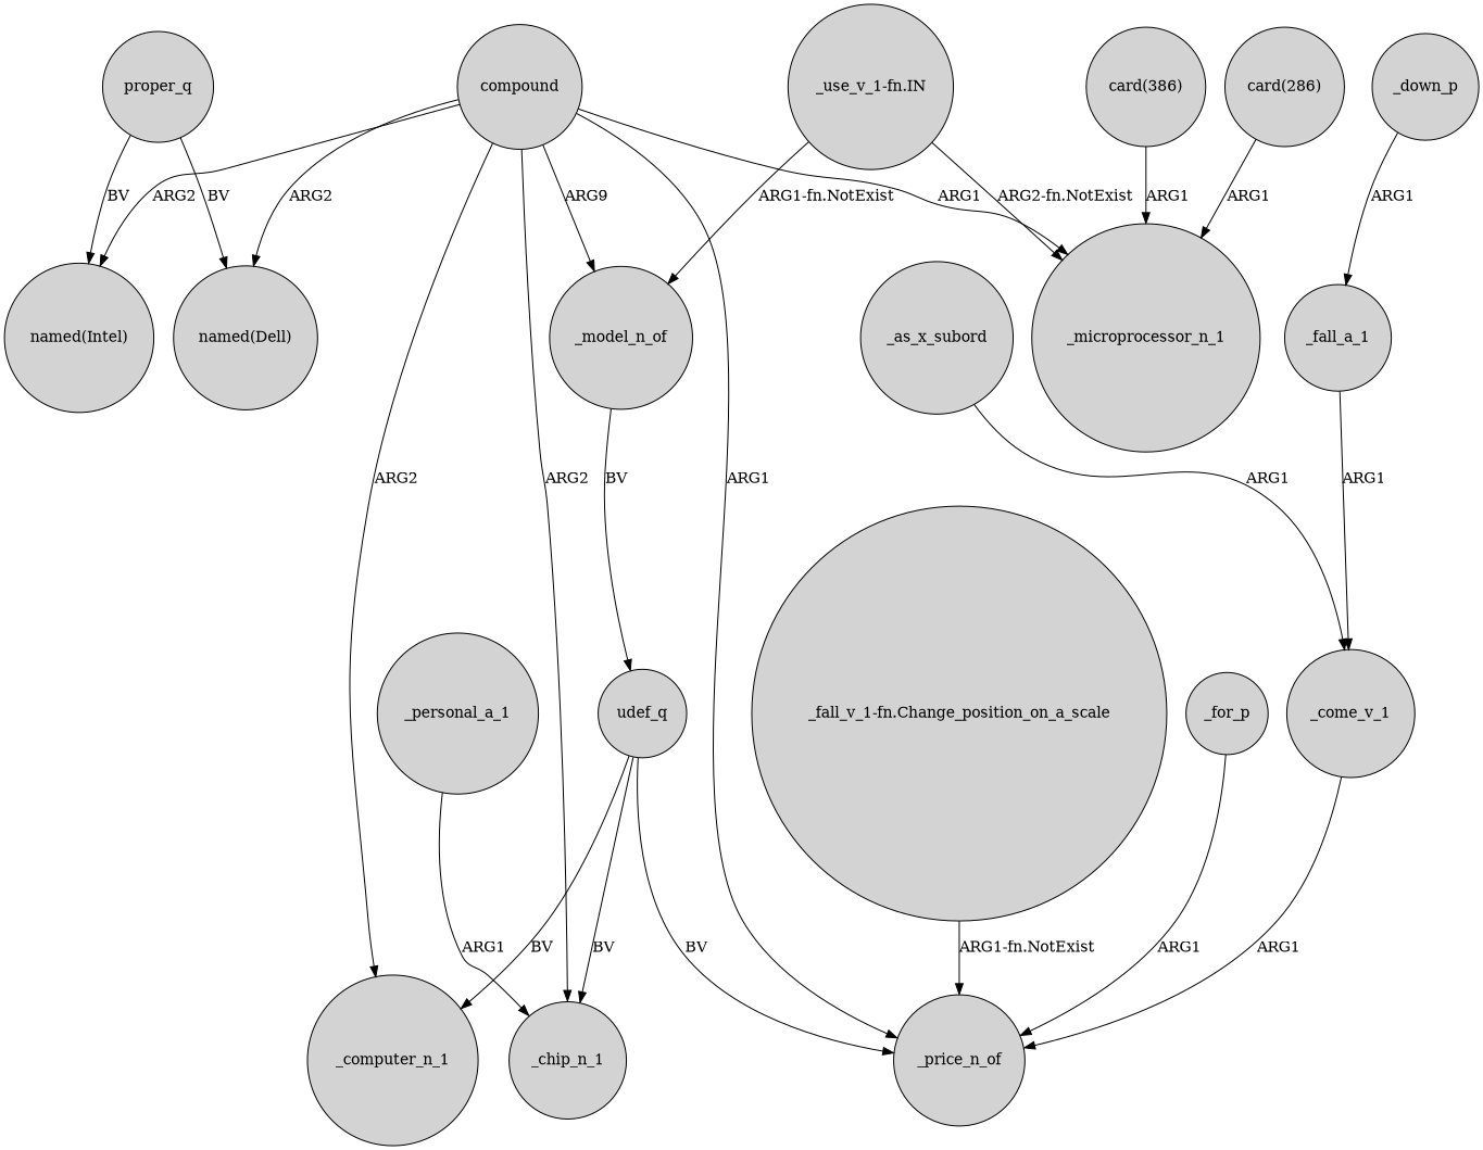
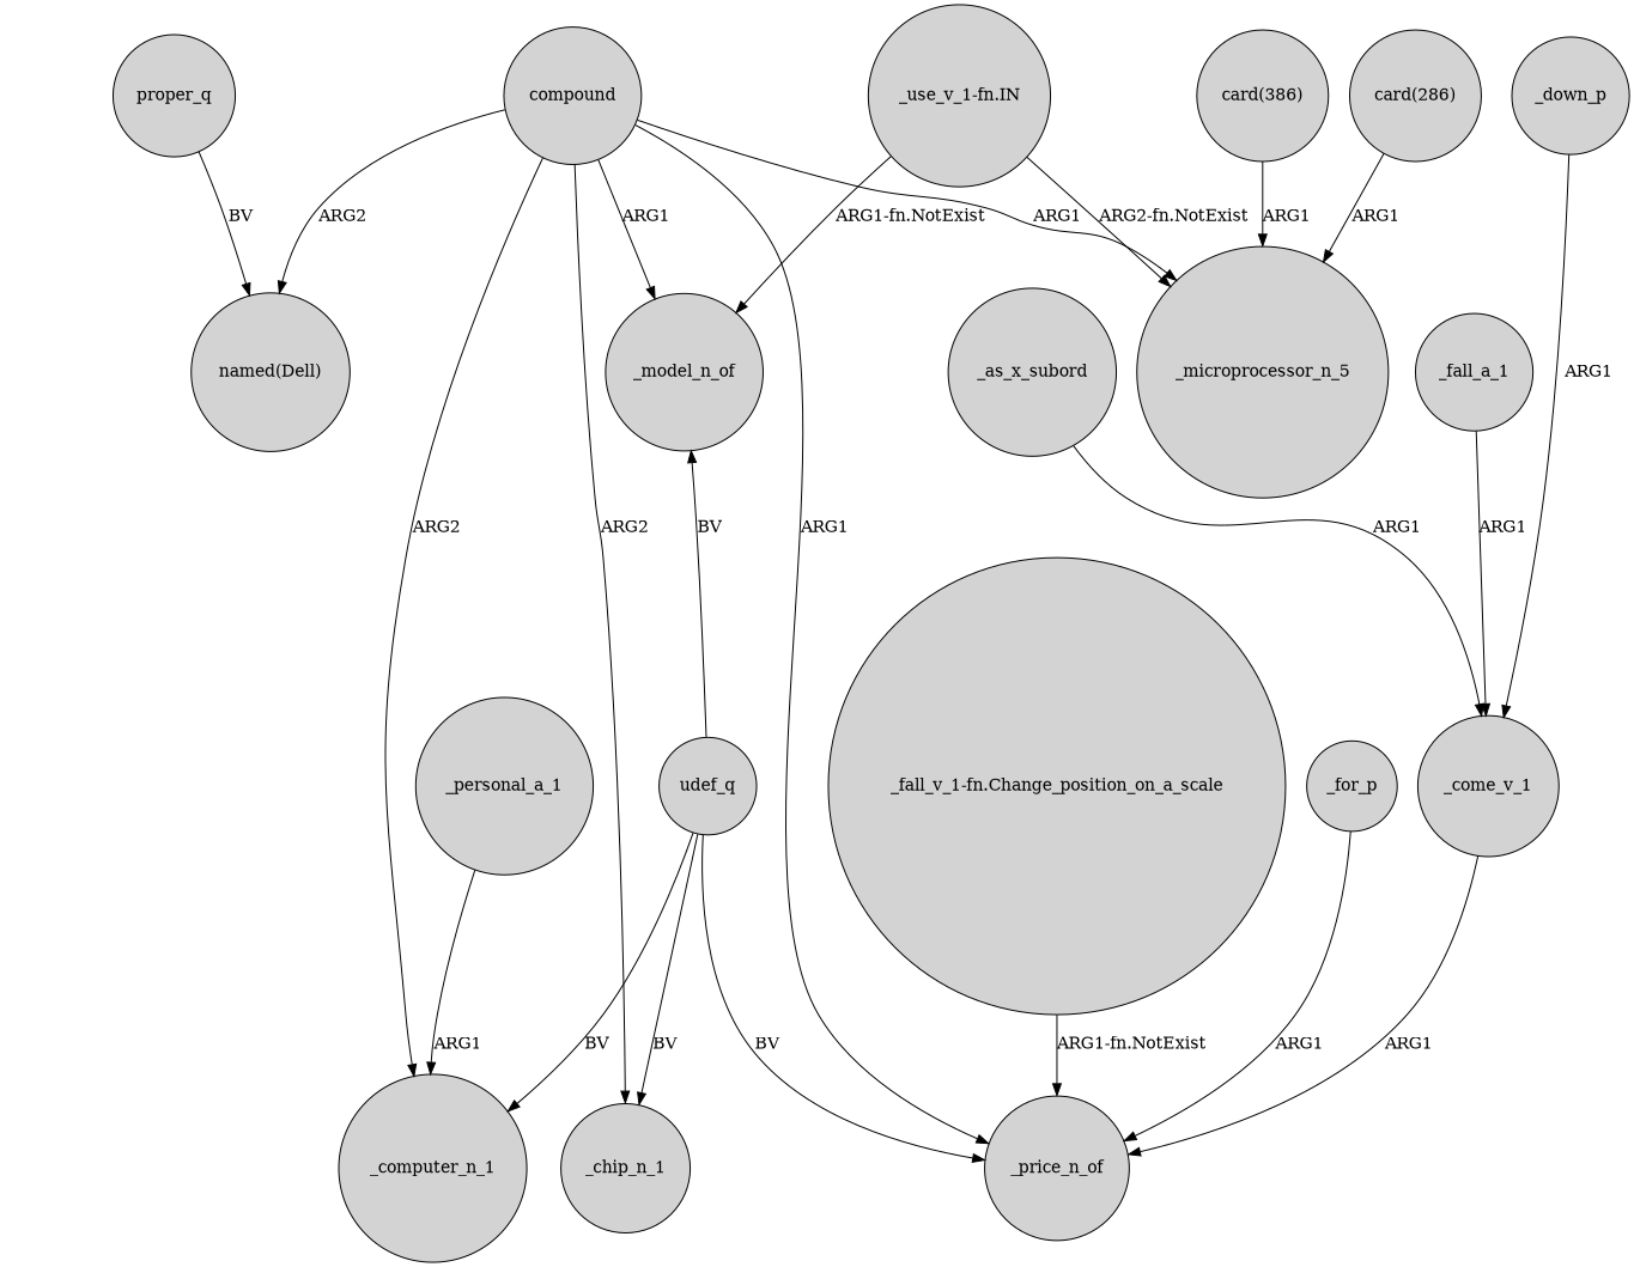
  digraph {
    node [shape=circle style=filled]
    compound
-   "named(Intel)"
    _price_n_of
    _chip_n_1
-   _microprocessor_n_1
+   _microprocessor_n_1 [label=_microprocessor_n_5]
    _computer_n_1
    _model_n_of
    "named(Dell)"
    udef_q
    _as_x_subord
    _come_v_1
    "_fall_v_1-fn.Change_position_on_a_scale"
    "card(286)"
    _for_p
    "_use_v_1-fn.IN"
    n16 [label=_fall_a_1]
    "card(386)"
    _personal_a_1
    _down_p
    proper_q
-   compound -> "named(Intel)" [label=ARG2]
    compound -> _price_n_of [label=ARG1]
    compound -> _chip_n_1 [label=ARG2]
    compound -> _microprocessor_n_1 [label=ARG1]
    compound -> _computer_n_1 [label=ARG2]
-   compound -> _model_n_of [label=ARG9]
+   compound -> _model_n_of [label=ARG1]
    compound -> "named(Dell)" [label=ARG2]
    udef_q -> _price_n_of [label=BV]
    udef_q -> _chip_n_1 [label=BV]
    udef_q -> _computer_n_1 [label=BV]
-   _model_n_of -> udef_q [label=BV]
+   udef_q -> _model_n_of [label=BV]
    _as_x_subord -> _come_v_1 [label=ARG1]
    _come_v_1 -> _price_n_of [label=ARG1]
    "_fall_v_1-fn.Change_position_on_a_scale" -> _price_n_of [label="ARG1-fn.NotExist"]
    "card(286)" -> _microprocessor_n_1 [label=ARG1]
    _for_p -> _price_n_of [label=ARG1]
    "_use_v_1-fn.IN" -> _microprocessor_n_1 [label="ARG2-fn.NotExist"]
    "_use_v_1-fn.IN" -> _model_n_of [label="ARG1-fn.NotExist"]
    n16 -> _come_v_1 [label=ARG1]
    "card(386)" -> _microprocessor_n_1 [label=ARG1]
-   _personal_a_1 -> _chip_n_1 [label=ARG1]
-   _down_p -> n16 [label=ARG1]
-   proper_q -> "named(Intel)" [label=BV]
+   _personal_a_1 -> _computer_n_1 [label=ARG1]
+   _down_p -> _come_v_1 [label=ARG1]
    proper_q -> "named(Dell)" [label=BV]
  }
